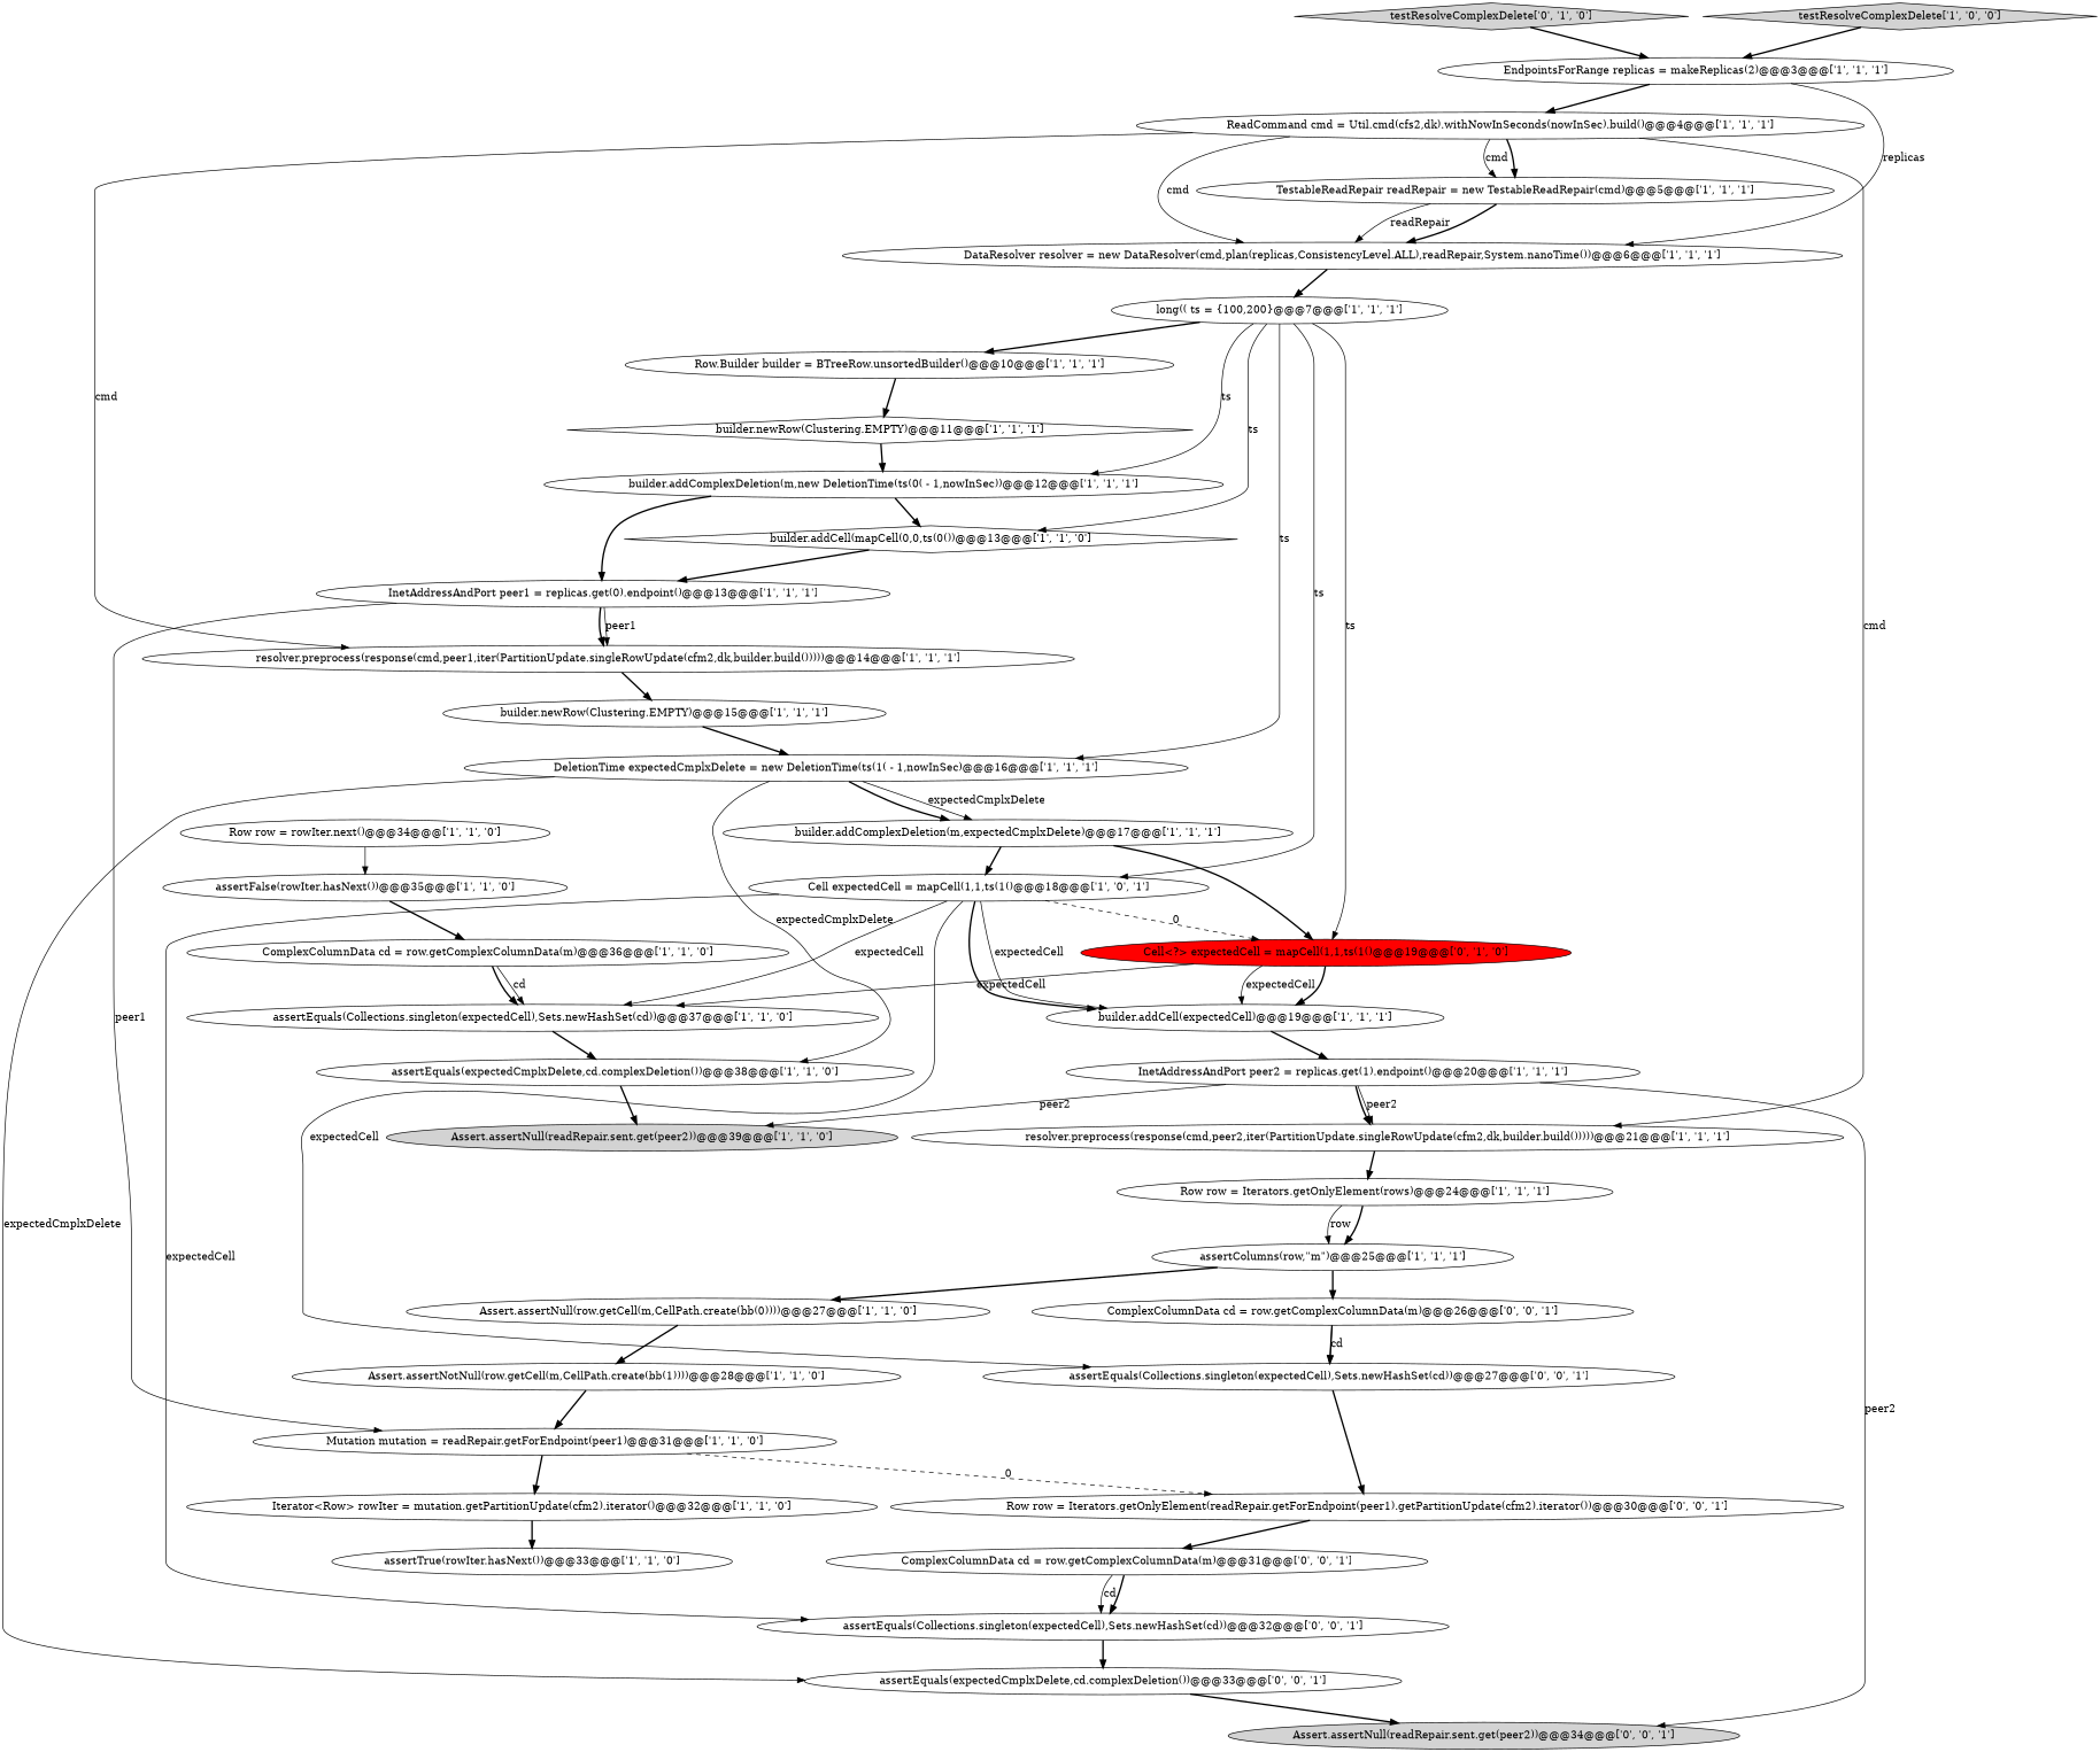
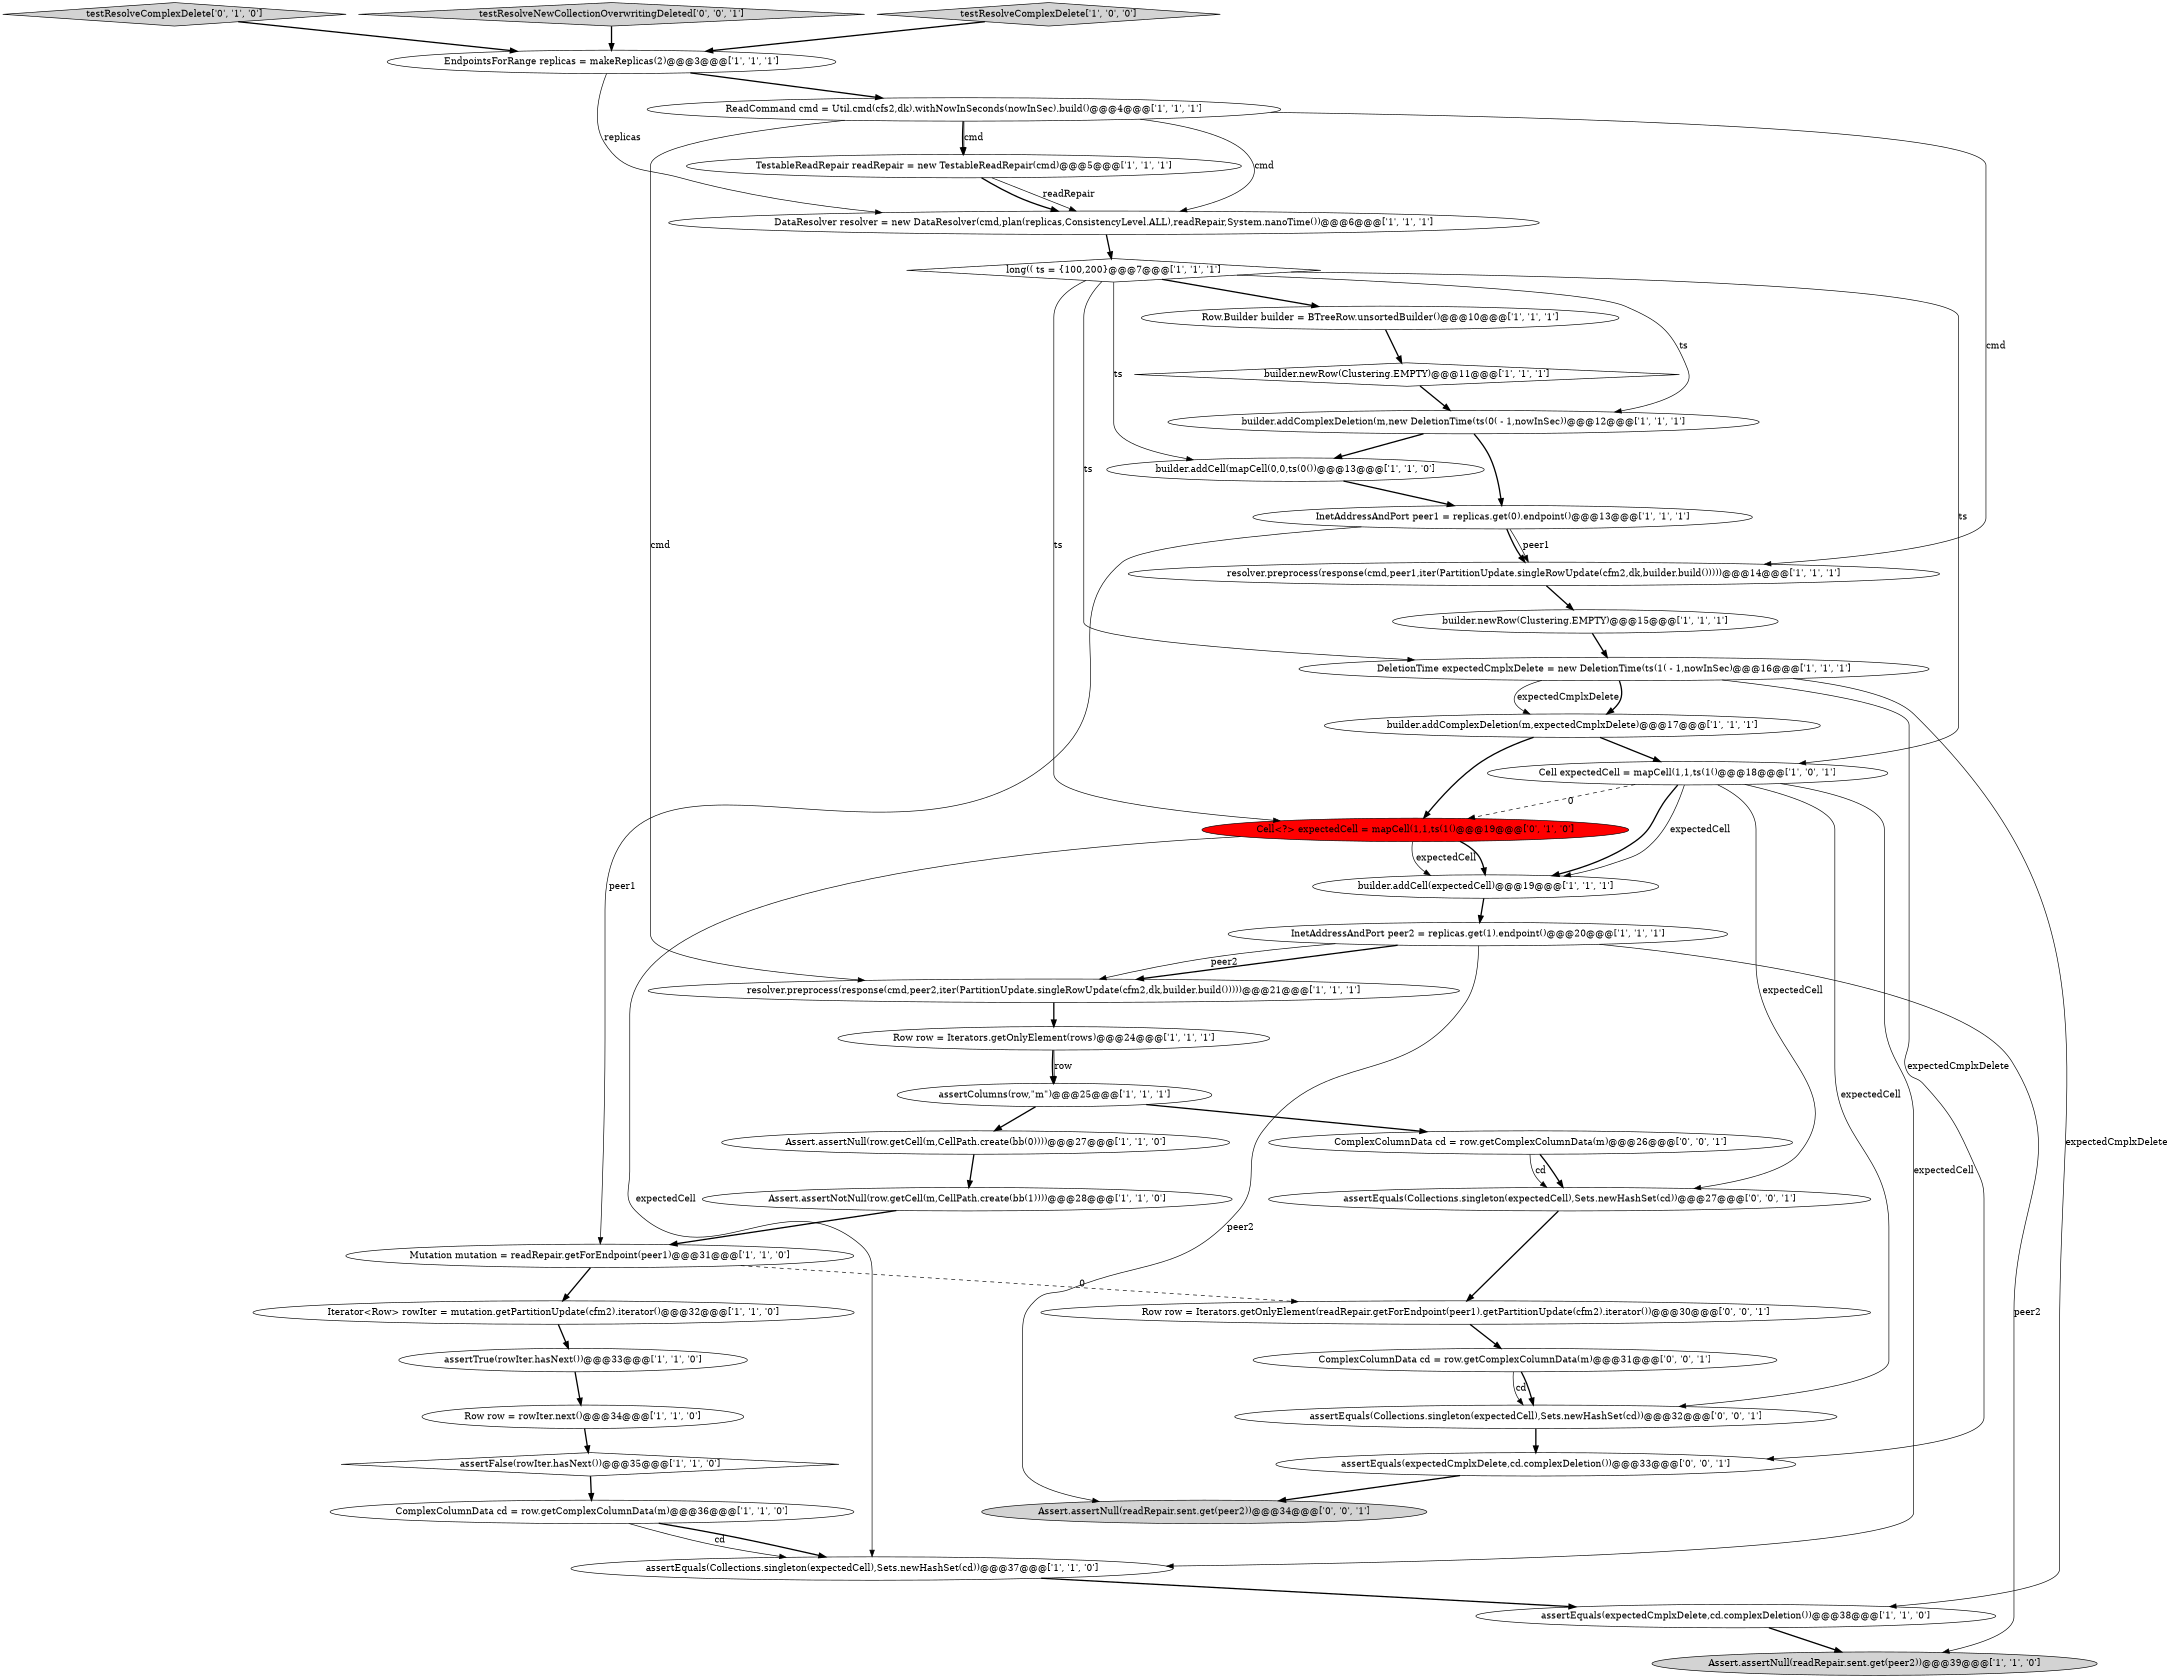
  digraph {
    node [fillcolor=white shape=ellipse style=filled]
    edge [style=bold]
    n1 [label="assertColumns(row,\"m\")@@@25@@@['1', '1', '1']"]
    n2 [label="Assert.assertNull(row.getCell(m,CellPath.create(bb(0))))@@@27@@@['1', '1', '0']"]
    n3 [label="ComplexColumnData cd = row.getComplexColumnData(m)@@@26@@@['0', '0', '1']"]
    n4 [label="Assert.assertNotNull(row.getCell(m,CellPath.create(bb(1))))@@@28@@@['1', '1', '0']"]
    n5 [label="assertEquals(Collections.singleton(expectedCell),Sets.newHashSet(cd))@@@27@@@['0', '0', '1']"]
    n6 [fillcolor=lightgray label="Assert.assertNull(readRepair.sent.get(peer2))@@@34@@@['0', '0', '1']"]
    n7 [label="assertEquals(expectedCmplxDelete,cd.complexDeletion())@@@33@@@['0', '0', '1']"]
-   n8 [label="assertFalse(rowIter.hasNext())@@@35@@@['1', '1', '0']"]
+   n8 [label="assertFalse(rowIter.hasNext())@@@35@@@['1', '1', '0']" shape=diamond]
    n9 [label="ComplexColumnData cd = row.getComplexColumnData(m)@@@36@@@['1', '1', '0']"]
    n10 [label="assertEquals(Collections.singleton(expectedCell),Sets.newHashSet(cd))@@@37@@@['1', '1', '0']"]
    n11 [label="Row row = Iterators.getOnlyElement(readRepair.getForEndpoint(peer1).getPartitionUpdate(cfm2).iterator())@@@30@@@['0', '0', '1']"]
    n12 [label="ComplexColumnData cd = row.getComplexColumnData(m)@@@31@@@['0', '0', '1']"]
    n13 [label="assertEquals(Collections.singleton(expectedCell),Sets.newHashSet(cd))@@@32@@@['0', '0', '1']"]
    n14 [label="Cell expectedCell = mapCell(1,1,ts(1()@@@18@@@['1', '0', '1']"]
    n15 [label="builder.addCell(expectedCell)@@@19@@@['1', '1', '1']"]
    n16 [fillcolor=red label="Cell<?> expectedCell = mapCell(1,1,ts(1()@@@19@@@['0', '1', '0']"]
    n17 [label="InetAddressAndPort peer2 = replicas.get(1).endpoint()@@@20@@@['1', '1', '1']"]
    n18 [label="assertEquals(expectedCmplxDelete,cd.complexDeletion())@@@38@@@['1', '1', '0']"]
    n19 [label="Row row = rowIter.next()@@@34@@@['1', '1', '0']"]
    n20 [label="DeletionTime expectedCmplxDelete = new DeletionTime(ts(1( - 1,nowInSec)@@@16@@@['1', '1', '1']"]
    n21 [label="builder.addComplexDeletion(m,expectedCmplxDelete)@@@17@@@['1', '1', '1']"]
    n22 [fillcolor=lightgray label="Assert.assertNull(readRepair.sent.get(peer2))@@@39@@@['1', '1', '0']"]
    n23 [label="resolver.preprocess(response(cmd,peer2,iter(PartitionUpdate.singleRowUpdate(cfm2,dk,builder.build()))))@@@21@@@['1', '1', '1']"]
    n24 [label="DataResolver resolver = new DataResolver(cmd,plan(replicas,ConsistencyLevel.ALL),readRepair,System.nanoTime())@@@6@@@['1', '1', '1']"]
-   n25 [label="long(( ts = {100,200}@@@7@@@['1', '1', '1']"]
+   n25 [label="long(( ts = {100,200}@@@7@@@['1', '1', '1']" shape=diamond]
    n26 [label="Row.Builder builder = BTreeRow.unsortedBuilder()@@@10@@@['1', '1', '1']"]
    n27 [label="builder.addComplexDeletion(m,new DeletionTime(ts(0( - 1,nowInSec))@@@12@@@['1', '1', '1']"]
-   n28 [label="builder.addCell(mapCell(0,0,ts(0())@@@13@@@['1', '1', '0']" shape=diamond]
+   n28 [label="builder.addCell(mapCell(0,0,ts(0())@@@13@@@['1', '1', '0']"]
    n29 [label="builder.newRow(Clustering.EMPTY)@@@11@@@['1', '1', '1']" shape=diamond]
    n30 [label="Row row = Iterators.getOnlyElement(rows)@@@24@@@['1', '1', '1']"]
    n31 [label="InetAddressAndPort peer1 = replicas.get(0).endpoint()@@@13@@@['1', '1', '1']"]
    n32 [label="Mutation mutation = readRepair.getForEndpoint(peer1)@@@31@@@['1', '1', '0']"]
    n33 [label="resolver.preprocess(response(cmd,peer1,iter(PartitionUpdate.singleRowUpdate(cfm2,dk,builder.build()))))@@@14@@@['1', '1', '1']"]
    n34 [label="Iterator<Row> rowIter = mutation.getPartitionUpdate(cfm2).iterator()@@@32@@@['1', '1', '0']"]
    n35 [fillcolor=lightgray label="testResolveComplexDelete['0', '1', '0']" shape=diamond]
    n36 [label="EndpointsForRange replicas = makeReplicas(2)@@@3@@@['1', '1', '1']"]
    n37 [label="ReadCommand cmd = Util.cmd(cfs2,dk).withNowInSeconds(nowInSec).build()@@@4@@@['1', '1', '1']"]
+   n38 [fillcolor=lightgray label="testResolveNewCollectionOverwritingDeleted['0', '0', '1']" shape=diamond]
    n39 [label="TestableReadRepair readRepair = new TestableReadRepair(cmd)@@@5@@@['1', '1', '1']"]
    n40 [label="assertTrue(rowIter.hasNext())@@@33@@@['1', '1', '0']"]
    n41 [label="builder.newRow(Clustering.EMPTY)@@@15@@@['1', '1', '1']"]
    n42 [fillcolor=lightgray label="testResolveComplexDelete['1', '0', '0']" shape=diamond]
    n1 -> n2
    n1 -> n3
    n2 -> n4
    n3 -> n5
    n3 -> n5 [label=cd style=solid]
    n4 -> n32
    n5 -> n11
    n7 -> n6
    n8 -> n9
    n9 -> n10 [label=cd style=solid]
    n9 -> n10
    n10 -> n18
    n11 -> n12
    n12 -> n13 [label=cd style=solid]
    n12 -> n13
    n13 -> n7
    n14 -> n5 [label=expectedCell style=solid]
    n14 -> n10 [label=expectedCell style=solid]
    n14 -> n13 [label=expectedCell style=solid]
    n14 -> n15
    n14 -> n15 [label=expectedCell style=solid]
    n14 -> n16 [label=0 style=dashed]
    n15 -> n17
    n16 -> n10 [label=expectedCell style=solid]
    n16 -> n15 [label=expectedCell style=solid]
    n16 -> n15
    n17 -> n6 [label=peer2 style=solid]
    n17 -> n22 [label=peer2 style=solid]
    n17 -> n23
    n17 -> n23 [label=peer2 style=solid]
    n18 -> n22
-   n19 -> n8 [style=solid]
+   n19 -> n8
    n20 -> n7 [label=expectedCmplxDelete style=solid]
    n20 -> n18 [label=expectedCmplxDelete style=solid]
    n20 -> n21 [label=expectedCmplxDelete style=solid]
    n20 -> n21
    n21 -> n14
    n21 -> n16
    n23 -> n30
    n24 -> n25
    n25 -> n14 [label=ts style=solid]
    n25 -> n16 [label=ts style=solid]
    n25 -> n20 [label=ts style=solid]
    n25 -> n26
    n25 -> n27 [label=ts style=solid]
    n25 -> n28 [label=ts style=solid]
    n26 -> n29
    n27 -> n28
    n27 -> n31
    n28 -> n31
    n29 -> n27
    n30 -> n1
    n30 -> n1 [label=row style=solid]
    n31 -> n32 [label=peer1 style=solid]
    n31 -> n33
    n31 -> n33 [label=peer1 style=solid]
    n32 -> n11 [label=0 style=dashed]
    n32 -> n34
    n33 -> n41
    n34 -> n40
    n35 -> n36
    n36 -> n24 [label=replicas style=solid]
    n36 -> n37
    n37 -> n23 [label=cmd style=solid]
    n37 -> n24 [label=cmd style=solid]
    n37 -> n33 [label=cmd style=solid]
    n37 -> n39
    n37 -> n39 [label=cmd style=solid]
+   n38 -> n36
    n39 -> n24 [label=readRepair style=solid]
    n39 -> n24
+   n40 -> n19
    n41 -> n20
    n42 -> n36
  }
